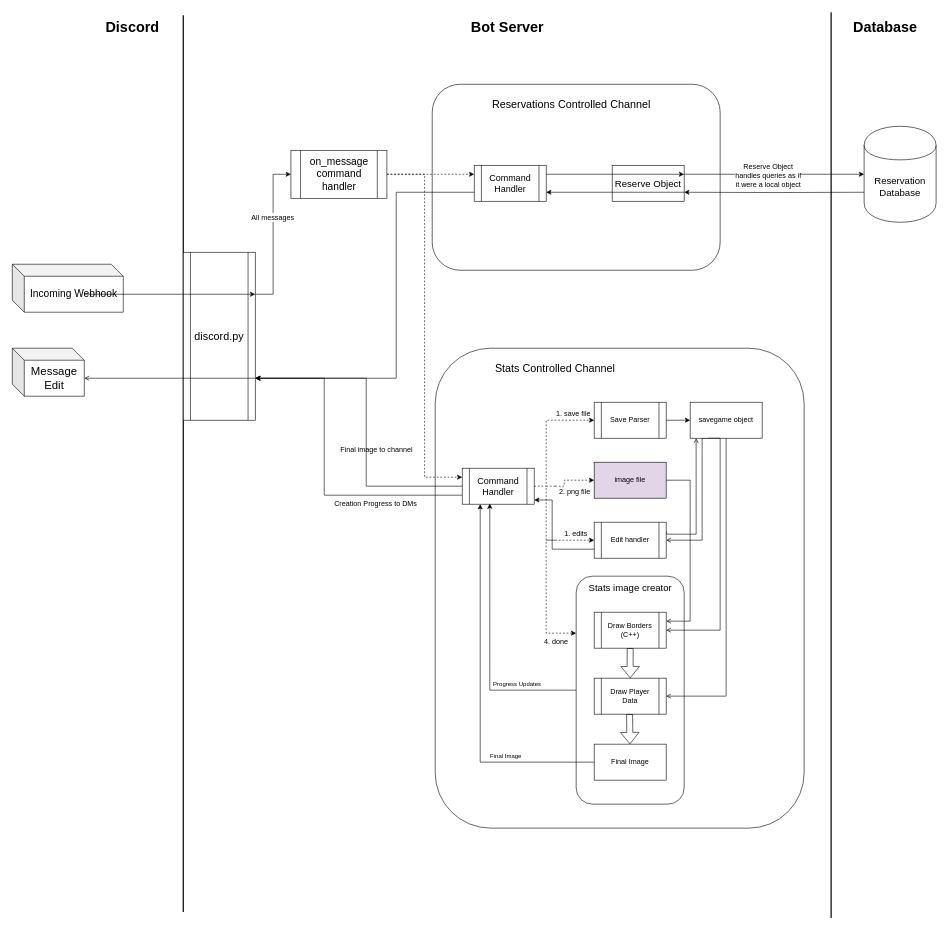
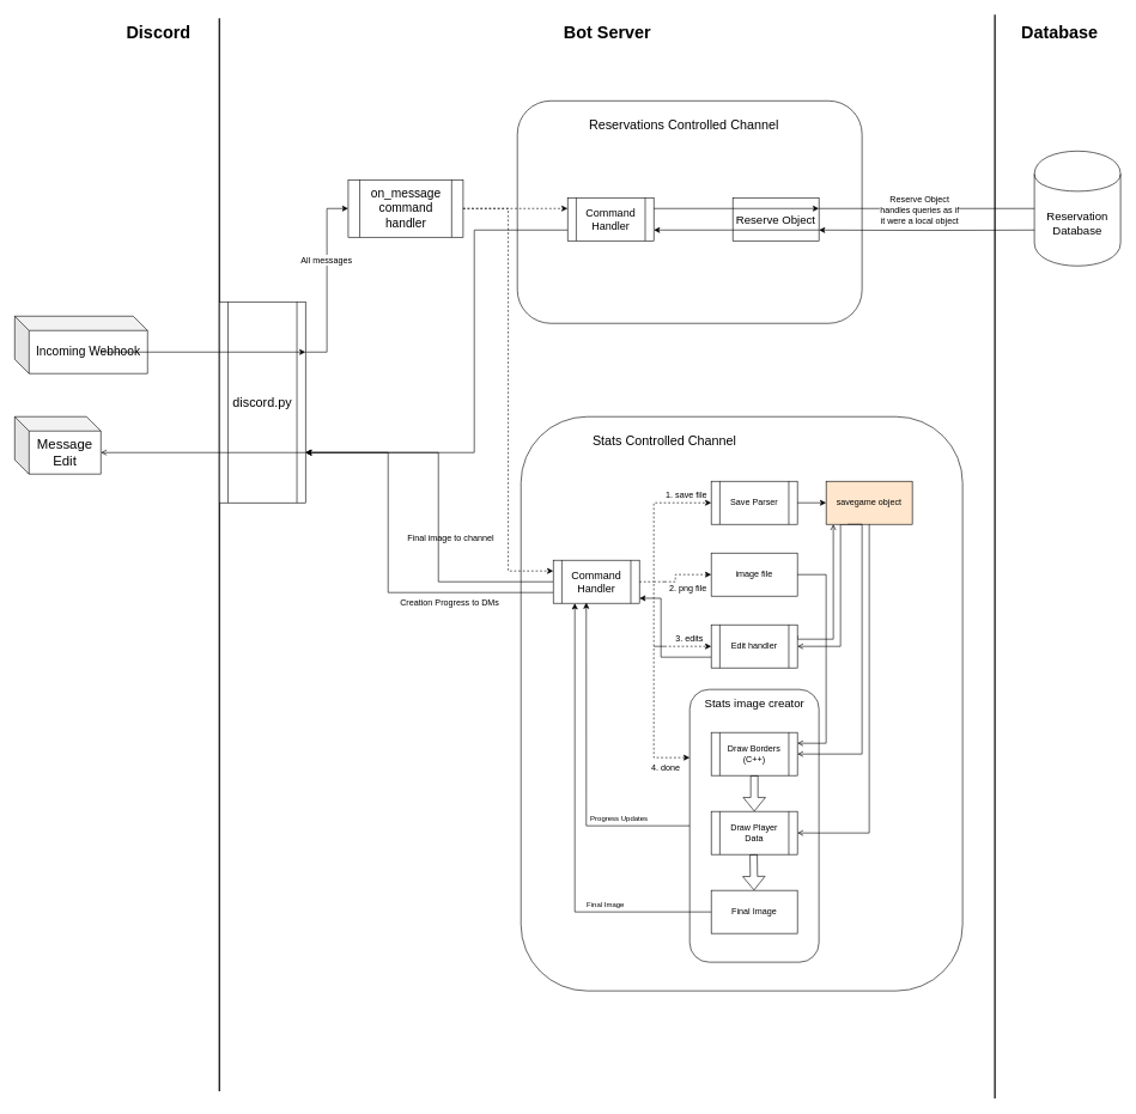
  <mxCell id="0" />
  <mxCell id="1" parent="0" />
  <mxCell id="2" value="" style="line;strokeWidth=2;direction=south;html=1;" parent="1" vertex="1"><mxGeometry x="300" y="25" width="10" height="1495" as="geometry" /></mxCell>
  <mxCell id="3" value="" style="line;strokeWidth=2;direction=south;html=1;" parent="1" vertex="1"><mxGeometry x="1380" y="20" width="10" height="1510" as="geometry" /></mxCell>
  <mxCell id="4" value="Bot Server" style="text;strokeColor=none;fillColor=none;html=1;fontSize=24;fontStyle=1;verticalAlign=middle;align=center;" parent="1" vertex="1"><mxGeometry x="795" y="25" width="100" height="40" as="geometry" /></mxCell>
  <mxCell id="5" value="Discord" style="text;strokeColor=none;fillColor=none;html=1;fontSize=24;fontStyle=1;verticalAlign=middle;align=center;" parent="1" vertex="1"><mxGeometry x="170" y="25" width="100" height="40" as="geometry" /></mxCell>
  <mxCell id="6" value="Database" style="text;strokeColor=none;fillColor=none;html=1;fontSize=24;fontStyle=1;verticalAlign=middle;align=center;" parent="1" vertex="1"><mxGeometry x="1425" y="25" width="100" height="40" as="geometry" /></mxCell>
  <mxCell id="7" style="edgeStyle=orthogonalEdgeStyle;rounded=0;orthogonalLoop=1;jettySize=auto;html=1;exitX=1;exitY=0.25;exitDx=0;exitDy=0;entryX=0;entryY=0.5;entryDx=0;entryDy=0;endArrow=classic;endFill=1;" parent="1" source="9" target="14" edge="1"><mxGeometry relative="1" as="geometry" /></mxCell>
  <mxCell id="8" value="All messages" style="text;html=1;resizable=0;points=[];align=center;verticalAlign=middle;labelBackgroundColor=#ffffff;" parent="7" vertex="1" connectable="0"><mxGeometry x="0.215" y="1" relative="1" as="geometry"><mxPoint as="offset" /></mxGeometry></mxCell>
  <mxCell id="9" value="&lt;font style=&quot;font-size: 18px&quot;&gt;discord.py&lt;/font&gt;" style="shape=process;whiteSpace=wrap;html=1;backgroundOutline=1;" parent="1" vertex="1"><mxGeometry x="305" y="420" width="120" height="280" as="geometry" /></mxCell>
  <mxCell id="10" value="&lt;font style=&quot;font-size: 17px&quot;&gt;Incoming Webhook&lt;/font&gt;" style="shape=cube;whiteSpace=wrap;html=1;boundedLbl=1;backgroundOutline=1;darkOpacity=0.05;darkOpacity2=0.1;" parent="1" vertex="1"><mxGeometry x="20" y="440" width="185" height="80" as="geometry" /></mxCell>
  <mxCell id="11" value="" style="endArrow=classic;html=1;exitX=0;exitY=0;exitDx=120.0;exitDy=50;exitPerimeter=0;entryX=1;entryY=0.25;entryDx=0;entryDy=0;" parent="1" source="10" target="9" edge="1"><mxGeometry width="50" height="50" relative="1" as="geometry"><mxPoint y="490" as="sourcePoint" x="140" /><mxPoint x="370" y="490" as="targetPoint" /></mxGeometry></mxCell>
  <mxCell id="12" value="&lt;font style=&quot;font-size: 19px&quot;&gt;Message Edit&lt;/font&gt;" style="shape=cube;whiteSpace=wrap;html=1;boundedLbl=1;backgroundOutline=1;darkOpacity=0.05;darkOpacity2=0.1;" parent="1" vertex="1"><mxGeometry x="20" y="580" width="120" height="80" as="geometry" /></mxCell>
  <mxCell id="13" value="" style="endArrow=open;html=1;entryX=0;entryY=0;entryDx=120.0;entryDy=50;entryPerimeter=0;exitX=1;exitY=0.75;exitDx=0;exitDy=0;" parent="1" source="9" target="12" edge="1"><mxGeometry width="50" height="50" relative="1" as="geometry"><mxPoint x="365" y="630" as="sourcePoint" /><mxPoint x="240" y="580" as="targetPoint" /></mxGeometry></mxCell>
  <mxCell id="14" value="&lt;font style=&quot;font-size: 17px&quot;&gt;on_message command handler&lt;/font&gt;" style="shape=process;whiteSpace=wrap;html=1;backgroundOutline=1;" parent="1" vertex="1"><mxGeometry x="484.5" y="250" width="160" height="80" as="geometry" /></mxCell>
  <mxCell id="15" value="&lt;font style=&quot;font-size: 16px&quot;&gt;Reservation Database&lt;/font&gt;" style="shape=cylinder;whiteSpace=wrap;html=1;boundedLbl=1;backgroundOutline=1;" parent="1" vertex="1"><mxGeometry x="1440" y="210" width="120" height="160" as="geometry" /></mxCell>
  <mxCell id="16" value="" style="rounded=1;whiteSpace=wrap;html=1;" parent="1" vertex="1"><mxGeometry x="720" y="140" width="480" height="310" as="geometry" /></mxCell>
  <mxCell id="17" value="&lt;font&gt;&lt;br&gt;&lt;font style=&quot;font-size: 18px&quot;&gt;Reservations Controlled Channel&lt;/font&gt;&lt;/font&gt;" style="text;html=1;strokeColor=none;fillColor=none;spacing=5;spacingTop=-20;whiteSpace=wrap;overflow=hidden;rounded=0;" parent="1" vertex="1"><mxGeometry x="815" y="160" width="290" height="30" as="geometry" /></mxCell>
  <mxCell id="18" style="edgeStyle=orthogonalEdgeStyle;rounded=0;orthogonalLoop=1;jettySize=auto;html=1;exitX=0;exitY=0.75;exitDx=0;exitDy=0;entryX=1;entryY=0.75;entryDx=0;entryDy=0;endArrow=classic;endFill=1;" parent="1" source="19" target="9" edge="1"><mxGeometry relative="1" as="geometry"><Array as="points"><mxPoint x="660" y="320" /><mxPoint x="660" y="630" /></Array></mxGeometry></mxCell>
  <mxCell id="19" value="&lt;font style=&quot;font-size: 15px&quot;&gt;Command Handler&lt;/font&gt;" style="shape=process;whiteSpace=wrap;html=1;backgroundOutline=1;" parent="1" vertex="1"><mxGeometry x="790" y="275" width="120" height="60" as="geometry" /></mxCell>
- <mxCell id="20" value="" style="endArrow=classic;html=1;exitX=1;exitY=0.25;exitDx=0;exitDy=0;entryX=0;entryY=0.5;entryDx=0;entryDy=0;" parent="1" source="22" target="15" edge="1"><mxGeometry width="50" height="50" relative="1" as="geometry"><mxPoint x="1180" y="310" as="sourcePoint" /><mxPoint x="1440" y="340" as="targetPoint" /></mxGeometry></mxCell>
+ <mxCell id="20" value="" style="endArrow=none;html=1;exitX=1;exitY=0.25;exitDx=0;exitDy=0;entryX=0;entryY=0.5;entryDx=0;entryDy=0;" parent="1" source="22" target="15" edge="1"><mxGeometry width="50" height="50" relative="1" as="geometry"><mxPoint x="1180" y="310" as="sourcePoint" /><mxPoint x="1440" y="340" as="targetPoint" /></mxGeometry></mxCell>
  <mxCell id="21" value="Reserve Object&lt;br&gt;handles queries as if&lt;br&gt;it were a local object" style="text;html=1;resizable=0;points=[];align=center;verticalAlign=middle;labelBackgroundColor=#ffffff;" parent="20" vertex="1" connectable="0"><mxGeometry x="-0.073" y="-1" relative="1" as="geometry"><mxPoint as="offset" /></mxGeometry></mxCell>
  <mxCell id="22" value="&lt;font style=&quot;font-size: 16px&quot;&gt;Reserve Object&lt;/font&gt;" style="rounded=0;whiteSpace=wrap;html=1;" parent="1" vertex="1"><mxGeometry x="1020" y="275" width="120" height="60" as="geometry" /></mxCell>
  <mxCell id="23" value="" style="endArrow=classic;html=1;exitX=1;exitY=0.25;exitDx=0;exitDy=0;entryX=1;entryY=0.25;entryDx=0;entryDy=0;" parent="1" source="19" target="22" edge="1"><mxGeometry width="50" height="50" relative="1" as="geometry"><mxPoint x="940" y="330" as="sourcePoint" /><mxPoint x="990" y="280" as="targetPoint" /></mxGeometry></mxCell>
  <mxCell id="24" value="" style="endArrow=classic;html=1;entryX=1;entryY=0.75;entryDx=0;entryDy=0;exitX=1;exitY=0.75;exitDx=0;exitDy=0;" parent="1" source="22" target="19" edge="1"><mxGeometry width="50" height="50" relative="1" as="geometry"><mxPoint x="960" y="630" as="sourcePoint" /><mxPoint x="70" y="1120" as="targetPoint" /></mxGeometry></mxCell>
  <mxCell id="25" value="" style="rounded=1;whiteSpace=wrap;html=1;" parent="1" vertex="1"><mxGeometry x="725" y="580" width="615" height="800" as="geometry" /></mxCell>
  <mxCell id="26" value="&lt;font&gt;&lt;br&gt;&lt;font style=&quot;font-size: 18px&quot;&gt;Stats Controlled Channel&lt;/font&gt;&lt;/font&gt;" style="text;html=1;strokeColor=none;fillColor=none;spacing=5;spacingTop=-20;whiteSpace=wrap;overflow=hidden;rounded=0;" parent="1" vertex="1"><mxGeometry x="820" y="600" width="290" height="30" as="geometry" /></mxCell>
  <mxCell id="27" style="edgeStyle=orthogonalEdgeStyle;rounded=0;orthogonalLoop=1;jettySize=auto;html=1;exitX=1;exitY=0.5;exitDx=0;exitDy=0;entryX=0;entryY=0.5;entryDx=0;entryDy=0;dashed=1;endArrow=classic;endFill=1;" parent="1" source="33" target="35" edge="1"><mxGeometry relative="1" as="geometry"><Array as="points"><mxPoint x="910" y="810" /><mxPoint x="910" y="700" /></Array></mxGeometry></mxCell>
  <mxCell id="28" style="edgeStyle=orthogonalEdgeStyle;rounded=0;orthogonalLoop=1;jettySize=auto;html=1;entryX=0;entryY=0.5;entryDx=0;entryDy=0;dashed=1;endArrow=classic;endFill=1;" parent="1" target="40" edge="1"><mxGeometry relative="1" as="geometry"><mxPoint x="925" y="810" as="sourcePoint" /><Array as="points"><mxPoint x="940" y="810" /><mxPoint x="940" y="800" /></Array></mxGeometry></mxCell>
  <mxCell id="29" style="edgeStyle=orthogonalEdgeStyle;rounded=0;orthogonalLoop=1;jettySize=auto;html=1;entryX=0;entryY=0.5;entryDx=0;entryDy=0;dashed=1;endArrow=classic;endFill=1;" parent="1" target="44" edge="1"><mxGeometry relative="1" as="geometry"><mxPoint x="925" y="810" as="sourcePoint" /><Array as="points"><mxPoint x="910" y="810" /><mxPoint x="910" y="900" /></Array></mxGeometry></mxCell>
  <mxCell id="30" style="edgeStyle=orthogonalEdgeStyle;rounded=0;orthogonalLoop=1;jettySize=auto;html=1;entryX=0;entryY=0.25;entryDx=0;entryDy=0;dashed=1;endArrow=classic;endFill=1;" parent="1" target="47" edge="1"><mxGeometry relative="1" as="geometry"><mxPoint x="925" y="900" as="sourcePoint" /><Array as="points"><mxPoint x="910" y="900" /><mxPoint x="910" y="1055" /></Array></mxGeometry></mxCell>
  <mxCell id="31" style="edgeStyle=orthogonalEdgeStyle;rounded=0;orthogonalLoop=1;jettySize=auto;html=1;exitX=0;exitY=0.5;exitDx=0;exitDy=0;entryX=1;entryY=0.75;entryDx=0;entryDy=0;endArrow=classic;endFill=1;" parent="1" source="33" target="9" edge="1"><mxGeometry relative="1" as="geometry"><Array as="points"><mxPoint x="610" y="810" /><mxPoint x="610" y="630" /></Array></mxGeometry></mxCell>
  <mxCell id="32" style="edgeStyle=orthogonalEdgeStyle;rounded=0;orthogonalLoop=1;jettySize=auto;html=1;exitX=0;exitY=0.75;exitDx=0;exitDy=0;entryX=1;entryY=0.75;entryDx=0;entryDy=0;endArrow=classic;endFill=1;" parent="1" source="33" target="9" edge="1"><mxGeometry relative="1" as="geometry"><Array as="points"><mxPoint x="540" y="825" /><mxPoint x="540" y="630" /></Array></mxGeometry></mxCell>
  <mxCell id="33" value="&lt;font style=&quot;font-size: 15px&quot;&gt;Command Handler&lt;/font&gt;" style="shape=process;whiteSpace=wrap;html=1;backgroundOutline=1;" parent="1" vertex="1"><mxGeometry x="770" y="780" width="120" height="60" as="geometry" /></mxCell>
  <mxCell id="34" value="Creation Progress to DMs" style="text;html=1;resizable=0;points=[];autosize=1;align=left;verticalAlign=top;spacingTop=-4;" parent="1" vertex="1"><mxGeometry x="555" y="830" width="150" height="20" as="geometry" /></mxCell>
  <mxCell id="35" value="Save Parser" style="shape=process;whiteSpace=wrap;html=1;backgroundOutline=1;" parent="1" vertex="1"><mxGeometry x="990" y="670" width="120" height="60" as="geometry" /></mxCell>
  <mxCell id="36" value="1. save file" style="text;html=1;resizable=0;points=[];autosize=1;align=left;verticalAlign=top;spacingTop=-4;" parent="1" vertex="1"><mxGeometry x="925" y="680" width="70" height="20" as="geometry" /></mxCell>
  <mxCell id="37" style="edgeStyle=orthogonalEdgeStyle;rounded=0;orthogonalLoop=1;jettySize=auto;html=1;exitX=0.25;exitY=1;exitDx=0;exitDy=0;entryX=1;entryY=0.5;entryDx=0;entryDy=0;endArrow=open;endFill=0;" parent="1" source="38" target="44" edge="1"><mxGeometry relative="1" as="geometry"><Array as="points"><mxPoint x="1170" y="730" /><mxPoint x="1170" y="900" /></Array></mxGeometry></mxCell>
- <mxCell id="38" value="savegame object" style="rounded=0;whiteSpace=wrap;html=1;" parent="1" vertex="1"><mxGeometry x="1150" y="670" width="120" height="60" as="geometry" /></mxCell>
+ <mxCell id="38" value="savegame object" style="rounded=0;whiteSpace=wrap;html=1;fillColor=#ffe6cc;" parent="1" vertex="1"><mxGeometry x="1150" y="670" width="120" height="60" as="geometry" /></mxCell>
  <mxCell id="39" value="" style="endArrow=classic;html=1;exitX=1;exitY=0.5;exitDx=0;exitDy=0;entryX=0;entryY=0.5;entryDx=0;entryDy=0;" parent="1" source="35" target="38" edge="1"><mxGeometry width="50" height="50" relative="1" as="geometry"><mxPoint x="1680" y="820" as="sourcePoint" /><mxPoint x="1730" y="770" as="targetPoint" /></mxGeometry></mxCell>
- <mxCell id="40" value="image file" style="rounded=0;whiteSpace=wrap;html=1;fillColor=#e1d5e7;" parent="1" vertex="1"><mxGeometry x="990" y="770" width="120" height="60" as="geometry" /></mxCell>
+ <mxCell id="40" value="image file" style="rounded=0;whiteSpace=wrap;html=1;" parent="1" vertex="1"><mxGeometry x="990" y="770" width="120" height="60" as="geometry" /></mxCell>
  <mxCell id="41" value="2. png file&lt;br&gt;" style="text;html=1;resizable=0;points=[];autosize=1;align=left;verticalAlign=top;spacingTop=-4;" parent="1" vertex="1"><mxGeometry x="930" y="810" width="70" height="20" as="geometry" /></mxCell>
  <mxCell id="42" style="edgeStyle=orthogonalEdgeStyle;rounded=0;orthogonalLoop=1;jettySize=auto;html=1;exitX=0;exitY=0.75;exitDx=0;exitDy=0;entryX=1;entryY=0.883;entryDx=0;entryDy=0;entryPerimeter=0;endArrow=classic;endFill=1;" parent="1" source="44" target="33" edge="1"><mxGeometry relative="1" as="geometry"><Array as="points"><mxPoint x="920" y="915" /><mxPoint x="920" y="833" /></Array></mxGeometry></mxCell>
  <mxCell id="43" style="edgeStyle=orthogonalEdgeStyle;rounded=0;orthogonalLoop=1;jettySize=auto;html=1;exitX=1;exitY=0.25;exitDx=0;exitDy=0;entryX=0.083;entryY=1;entryDx=0;entryDy=0;entryPerimeter=0;endArrow=open;endFill=0;" parent="1" source="44" target="38" edge="1"><mxGeometry relative="1" as="geometry"><Array as="points"><mxPoint x="1110" y="890" /><mxPoint x="1160" y="890" /></Array></mxGeometry></mxCell>
  <mxCell id="44" value="Edit handler" style="shape=process;whiteSpace=wrap;html=1;backgroundOutline=1;" parent="1" vertex="1"><mxGeometry x="990" y="870" width="120" height="60" as="geometry" /></mxCell>
- <mxCell id="45" value="1. edits" style="text;html=1;strokeColor=none;fillColor=none;align=center;verticalAlign=middle;whiteSpace=wrap;rounded=0;" parent="1" vertex="1"><mxGeometry x="935" y="880" width="50" height="20" as="geometry" /></mxCell>
+ <mxCell id="45" value="3. edits" style="text;html=1;strokeColor=none;fillColor=none;align=center;verticalAlign=middle;whiteSpace=wrap;rounded=0;" parent="1" vertex="1"><mxGeometry x="935" y="880" width="50" height="20" as="geometry" /></mxCell>
  <mxCell id="46" style="edgeStyle=orthogonalEdgeStyle;rounded=0;orthogonalLoop=1;jettySize=auto;html=1;exitX=0;exitY=0.5;exitDx=0;exitDy=0;entryX=0.383;entryY=0.983;entryDx=0;entryDy=0;entryPerimeter=0;endArrow=classic;endFill=1;" parent="1" source="47" target="33" edge="1"><mxGeometry relative="1" as="geometry" /></mxCell>
  <mxCell id="47" value="" style="rounded=1;whiteSpace=wrap;html=1;" parent="1" vertex="1"><mxGeometry x="960" y="960" width="180" height="380" as="geometry" /></mxCell>
  <mxCell id="48" value="&lt;font style=&quot;font-size: 16px&quot;&gt;Stats image creator&lt;/font&gt;" style="text;html=1;strokeColor=none;fillColor=none;align=center;verticalAlign=middle;whiteSpace=wrap;rounded=0;" parent="1" vertex="1"><mxGeometry x="977.5" y="970" width="145" height="20" as="geometry" /></mxCell>
  <mxCell id="49" value="4. done" style="text;html=1;resizable=0;points=[];autosize=1;align=left;verticalAlign=top;spacingTop=-4;" parent="1" vertex="1"><mxGeometry x="905" y="1060" width="60" height="20" as="geometry" /></mxCell>
  <mxCell id="50" value="&lt;font style=&quot;font-size: 10px&quot;&gt;Progress Updates&lt;/font&gt;" style="text;html=1;resizable=0;points=[];autosize=1;align=left;verticalAlign=top;spacingTop=-4;" parent="1" vertex="1"><mxGeometry x="820" y="1130" width="100" height="20" as="geometry" /></mxCell>
  <mxCell id="51" value="&lt;font style=&quot;font-size: 10px&quot;&gt;Final Image&lt;/font&gt;" style="text;html=1;resizable=0;points=[];autosize=1;align=left;verticalAlign=top;spacingTop=-4;" parent="1" vertex="1"><mxGeometry x="815" y="1250" width="70" height="20" as="geometry" /></mxCell>
  <mxCell id="52" value="Final image to channel" style="text;html=1;resizable=0;points=[];autosize=1;align=left;verticalAlign=top;spacingTop=-4;" parent="1" vertex="1"><mxGeometry x="565" y="740" width="140" height="20" as="geometry" /></mxCell>
  <mxCell id="53" value="Draw Borders (C++)" style="shape=process;whiteSpace=wrap;html=1;backgroundOutline=1;" parent="1" vertex="1"><mxGeometry x="990" y="1020" width="120" height="60" as="geometry" /></mxCell>
  <mxCell id="54" style="edgeStyle=orthogonalEdgeStyle;rounded=0;orthogonalLoop=1;jettySize=auto;html=1;exitX=1;exitY=0.5;exitDx=0;exitDy=0;entryX=1;entryY=0.25;entryDx=0;entryDy=0;endArrow=open;endFill=0;" parent="1" source="40" target="53" edge="1"><mxGeometry relative="1" as="geometry"><Array as="points"><mxPoint x="1150" y="800" /><mxPoint x="1150" y="1035" /></Array></mxGeometry></mxCell>
  <mxCell id="55" style="edgeStyle=orthogonalEdgeStyle;rounded=0;orthogonalLoop=1;jettySize=auto;html=1;exitX=0.25;exitY=1;exitDx=0;exitDy=0;entryX=1;entryY=0.5;entryDx=0;entryDy=0;endArrow=open;endFill=0;" parent="1" source="38" target="53" edge="1"><mxGeometry relative="1" as="geometry"><Array as="points"><mxPoint x="1200" y="730" /><mxPoint x="1200" y="1050" /></Array></mxGeometry></mxCell>
  <mxCell id="56" value="" style="shape=flexArrow;endArrow=classic;html=1;exitX=0.5;exitY=1;exitDx=0;exitDy=0;" parent="1" source="53" target="57" edge="1"><mxGeometry width="50" height="50" relative="1" as="geometry"><mxPoint x="1730" y="870" as="sourcePoint" /><mxPoint x="1450" y="1210" as="targetPoint" /></mxGeometry></mxCell>
  <mxCell id="57" value="Draw Player Data" style="shape=process;whiteSpace=wrap;html=1;backgroundOutline=1;" parent="1" vertex="1"><mxGeometry x="990" y="1130" width="120" height="60" as="geometry" /></mxCell>
  <mxCell id="58" style="edgeStyle=orthogonalEdgeStyle;rounded=0;orthogonalLoop=1;jettySize=auto;html=1;exitX=0.5;exitY=1;exitDx=0;exitDy=0;entryX=1;entryY=0.5;entryDx=0;entryDy=0;endArrow=open;endFill=0;" parent="1" source="38" target="57" edge="1"><mxGeometry relative="1" as="geometry" /></mxCell>
  <mxCell id="59" value="" style="shape=flexArrow;endArrow=classic;html=1;exitX=0.5;exitY=1;exitDx=0;exitDy=0;" parent="1" target="61" edge="1"><mxGeometry width="50" height="50" relative="1" as="geometry"><mxPoint x="1049" y="1190" as="sourcePoint" /><mxPoint x="1049" y="1240" as="targetPoint" /></mxGeometry></mxCell>
  <mxCell id="60" style="edgeStyle=orthogonalEdgeStyle;rounded=0;orthogonalLoop=1;jettySize=auto;html=1;exitX=0;exitY=0.5;exitDx=0;exitDy=0;entryX=0.25;entryY=1;entryDx=0;entryDy=0;endArrow=classic;endFill=1;" parent="1" source="61" target="33" edge="1"><mxGeometry relative="1" as="geometry" /></mxCell>
  <mxCell id="61" value="Final Image" style="rounded=0;whiteSpace=wrap;html=1;" parent="1" vertex="1"><mxGeometry x="990" y="1240" width="120" height="60" as="geometry" /></mxCell>
  <mxCell id="62" style="edgeStyle=orthogonalEdgeStyle;rounded=0;orthogonalLoop=1;jettySize=auto;html=1;exitX=1;exitY=0.5;exitDx=0;exitDy=0;entryX=0;entryY=0.25;entryDx=0;entryDy=0;dashed=1;endArrow=classic;endFill=1;" parent="1" source="14" target="33" edge="1"><mxGeometry relative="1" as="geometry" /></mxCell>
  <mxCell id="63" style="edgeStyle=orthogonalEdgeStyle;rounded=0;orthogonalLoop=1;jettySize=auto;html=1;exitX=1;exitY=0.5;exitDx=0;exitDy=0;entryX=0;entryY=0.25;entryDx=0;entryDy=0;dashed=1;endArrow=classic;endFill=1;" parent="1" source="14" target="19" edge="1"><mxGeometry relative="1" as="geometry" /></mxCell>
  <mxCell id="64" style="edgeStyle=orthogonalEdgeStyle;rounded=0;orthogonalLoop=1;jettySize=auto;html=1;entryX=1;entryY=0.75;entryDx=0;entryDy=0;" parent="1" target="22" edge="1"><mxGeometry relative="1" as="geometry"><mxPoint x="1440" y="320" as="sourcePoint" /></mxGeometry></mxCell>
